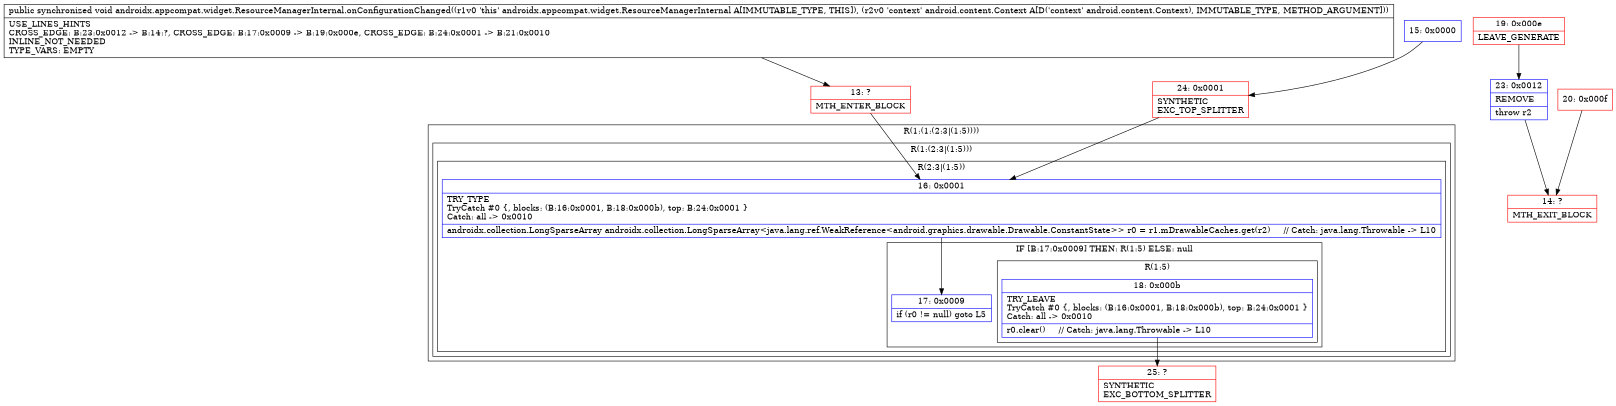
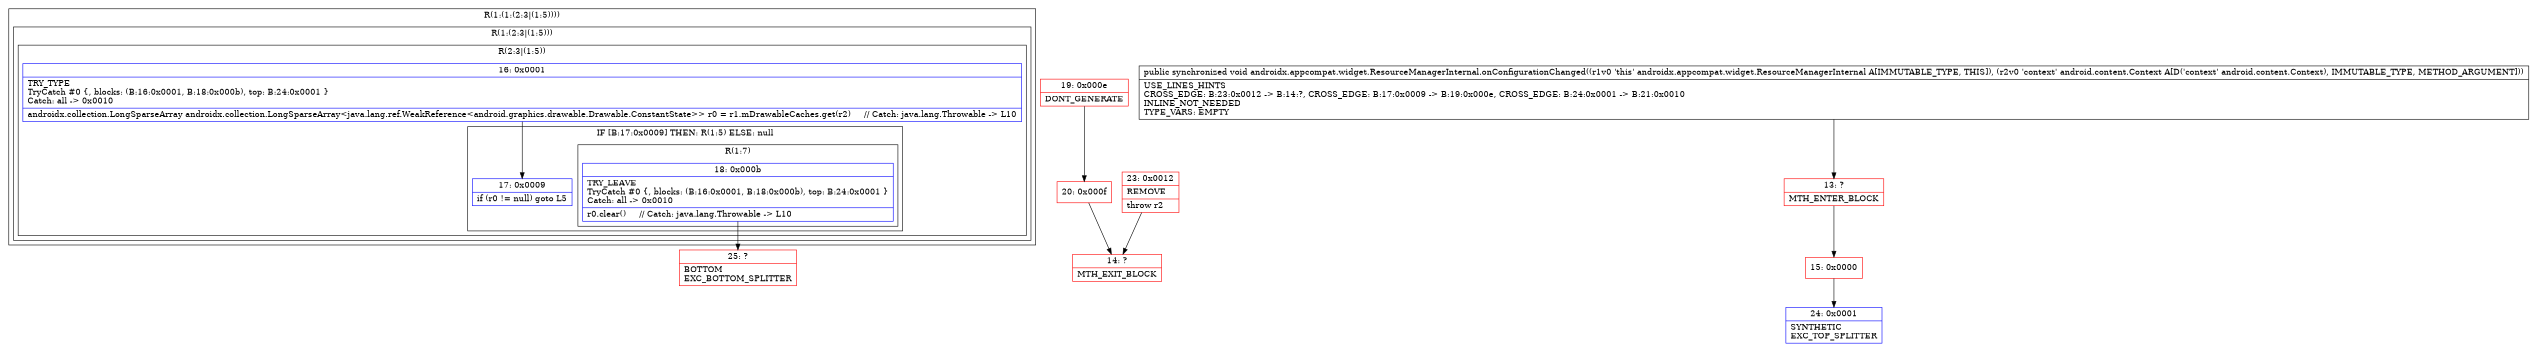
  digraph {
    node [color=red shape=record]
    n1 [color=blue label="{18\:\ 0x000b|TRY_LEAVE\lTryCatch #0 \{, blocks: (B:16:0x0001, B:18:0x000b), top: B:24:0x0001 \}\lCatch: all \-\> 0x0010\l|r0.clear()     \/\/ Catch: java.lang.Throwable \-\> L10\l}"]
    n2 [color=blue label="{17\:\ 0x0009|if (r0 != null) goto L5\l}"]
    n3 [color=blue label="{16\:\ 0x0001|TRY_TYPE\lTryCatch #0 \{, blocks: (B:16:0x0001, B:18:0x000b), top: B:24:0x0001 \}\lCatch: all \-\> 0x0010\l|androidx.collection.LongSparseArray androidx.collection.LongSparseArray\<java.lang.ref.WeakReference\<android.graphics.drawable.Drawable.ConstantState\>\> r0 = r1.mDrawableCaches.get(r2)     \/\/ Catch: java.lang.Throwable \-\> L10\l}"]
-   n4 [label="{25\:\ ?|SYNTHETIC\lEXC_BOTTOM_SPLITTER\l}"]
-   n5 [label="{19\:\ 0x000e|LEAVE_GENERATE\l}"]
+   n4 [label="{25\:\ ?|BOTTOM\lEXC_BOTTOM_SPLITTER\l}"]
+   n5 [label="{19\:\ 0x000e|DONT_GENERATE\l}"]
    n6 [label="{20\:\ 0x000f}"]
    n7 [label="{13\:\ ?|MTH_ENTER_BLOCK\l}"]
-   n8 [color=blue label="{15\:\ 0x0000}"]
-   n9 [label="{24\:\ 0x0001|SYNTHETIC\lEXC_TOP_SPLITTER\l}"]
+   n8 [label="{15\:\ 0x0000}"]
+   n9 [color=blue label="{24\:\ 0x0001|SYNTHETIC\lEXC_TOP_SPLITTER\l}"]
    n10 [label="{14\:\ ?|MTH_EXIT_BLOCK\l}"]
-   n11 [color=blue label="{23\:\ 0x0012|REMOVE\l|throw r2\l}"]
+   n11 [label="{23\:\ 0x0012|REMOVE\l|throw r2\l}"]
    n12 [label="{public synchronized void androidx.appcompat.widget.ResourceManagerInternal.onConfigurationChanged((r1v0 'this' androidx.appcompat.widget.ResourceManagerInternal A[IMMUTABLE_TYPE, THIS]), (r2v0 'context' android.content.Context A[D('context' android.content.Context), IMMUTABLE_TYPE, METHOD_ARGUMENT]))  | USE_LINES_HINTS\lCROSS_EDGE: B:23:0x0012 \-\> B:14:?, CROSS_EDGE: B:17:0x0009 \-\> B:19:0x000e, CROSS_EDGE: B:24:0x0001 \-\> B:21:0x0010\lINLINE_NOT_NEEDED\lTYPE_VARS: EMPTY\l}" color=""]
    subgraph cluster_1 {
      label="R(1:(1:(2:3|(1:5))))"
      subgraph cluster_2 {
        label="R(1:(2:3|(1:5)))"
        subgraph cluster_3 {
          label="R(2:3|(1:5))"
          n3
          subgraph cluster_4 {
            label="IF [B:17:0x0009] THEN: R(1:5) ELSE: null"
            n2
            subgraph cluster_5 {
-             label="R(1:5)"
+             label="R(1:7)"
              n1
            }
          }
        }
      }
    }
    n1 -> n4
    n3 -> n2
-   n5 -> n11
+   n5 -> n6
    n6 -> n10
-   n7 -> n3
+   n7 -> n8
    n8 -> n9
-   n9 -> n3
    n11 -> n10
    n12 -> n7
  }
